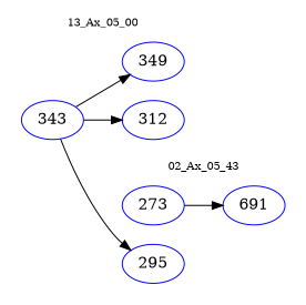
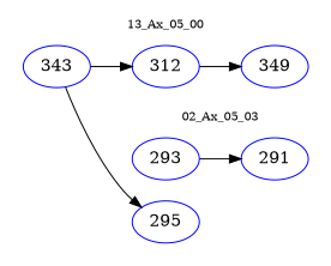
  digraph {
    rankdir=LR
    node [color=blue]
    edge [color=black]
-   n1 [label=273]
-   n2 [label=691]
+   n1 [label=293]
+   n2 [label=291]
    n3 [label=295]
    n4 [label=343]
    n5 [label=312]
    n6 [label=349]
    subgraph cluster_1 {
      color=white
      fontsize=10
-     label="02_Ax_05_43"
+     label="02_Ax_05_03"
      n1
      n2
      n3
    }
    subgraph cluster_2 {
      color=white
      fontsize=10
      label="13_Ax_05_00"
      n4
      n5
      n6
    }
    n1 -> n2
    n4 -> n3
    n4 -> n5
-   n4 -> n6
+   n5 -> n6
  }
